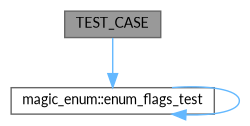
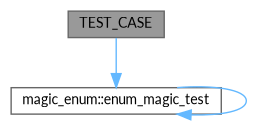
  digraph {
    rankdir=TB
    fontname=Lato
    node [fontname=Lato fontsize=10 shape=box style=filled]
    edge [color=steelblue1 fontname=Lato fontsize=10 labelfontname=Helvetica labelfontsize=10 style=solid]
    n1 [color=gray40 fillcolor=grey60 fontcolor=black height=0.2 label=TEST_CASE width=0.4]
-   n2 [color=grey40 fillcolor=white height=0.2 label="magic_enum::enum_flags_test" width=0.4]
+   n2 [color=grey40 fillcolor=white height=0.2 label="magic_enum::enum_magic_test" width=0.4]
    n1 -> n2
    n2 -> n2
  }
